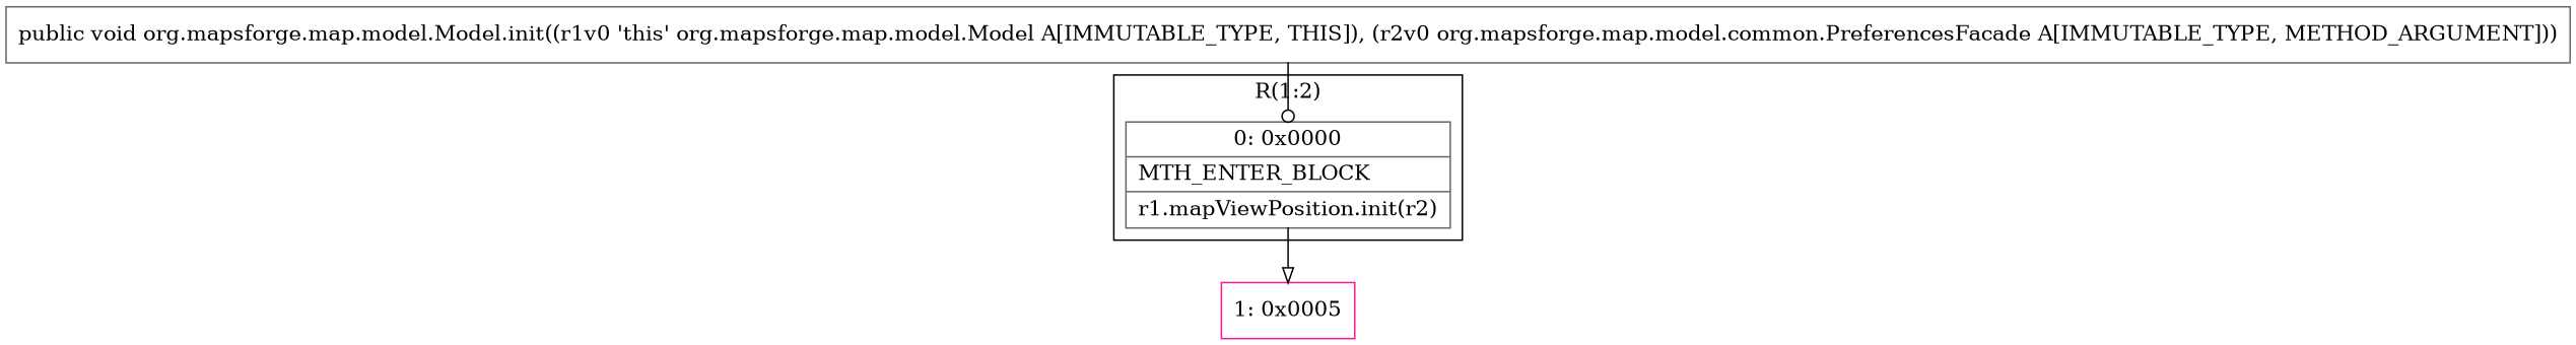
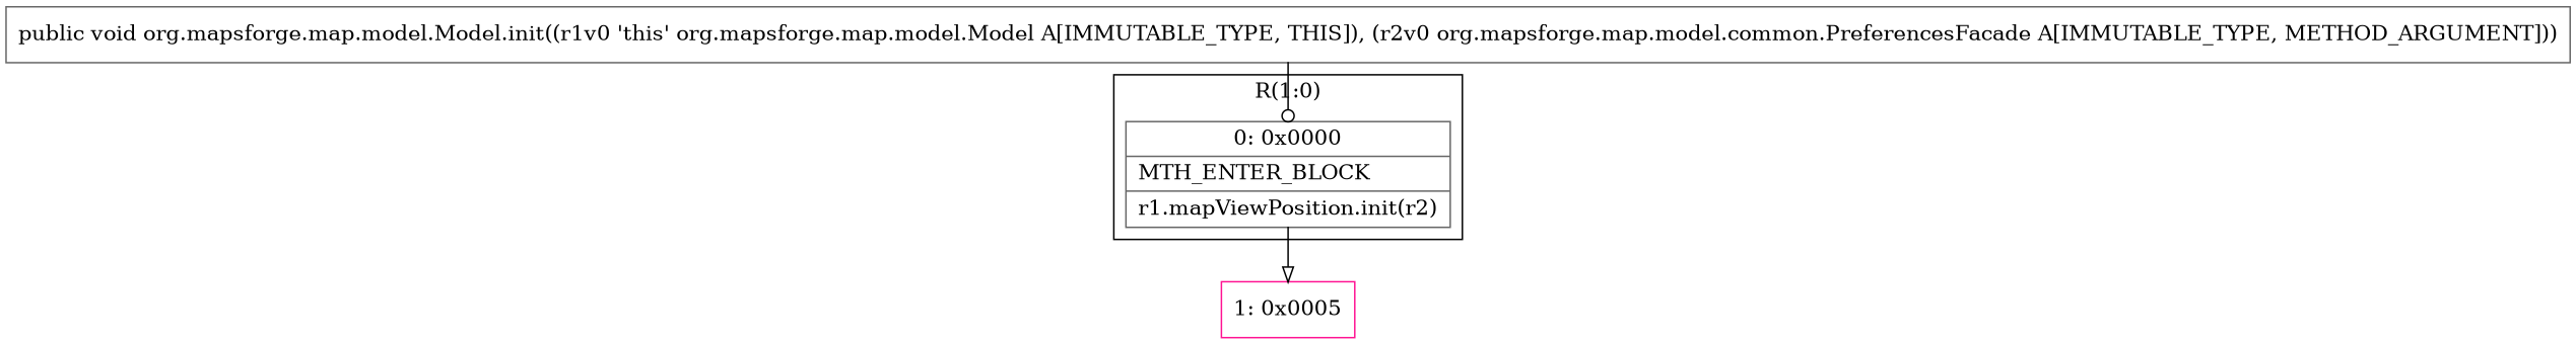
  digraph {
    node [color=gray40 shape=record]
    n1 [label="{0\:\ 0x0000|MTH_ENTER_BLOCK\l|r1.mapViewPosition.init(r2)\l}"]
    n2 [color=deeppink label="{1\:\ 0x0005}"]
    n3 [label="{public void org.mapsforge.map.model.Model.init((r1v0 'this' org.mapsforge.map.model.Model A[IMMUTABLE_TYPE, THIS]), (r2v0 org.mapsforge.map.model.common.PreferencesFacade A[IMMUTABLE_TYPE, METHOD_ARGUMENT])) }"]
    subgraph cluster_1 {
-     label="R(1:2)"
+     label="R(1:0)"
      n1
    }
    n1 -> n2 [arrowhead=onormal]
    n3 -> n1 [arrowhead=odot]
  }
